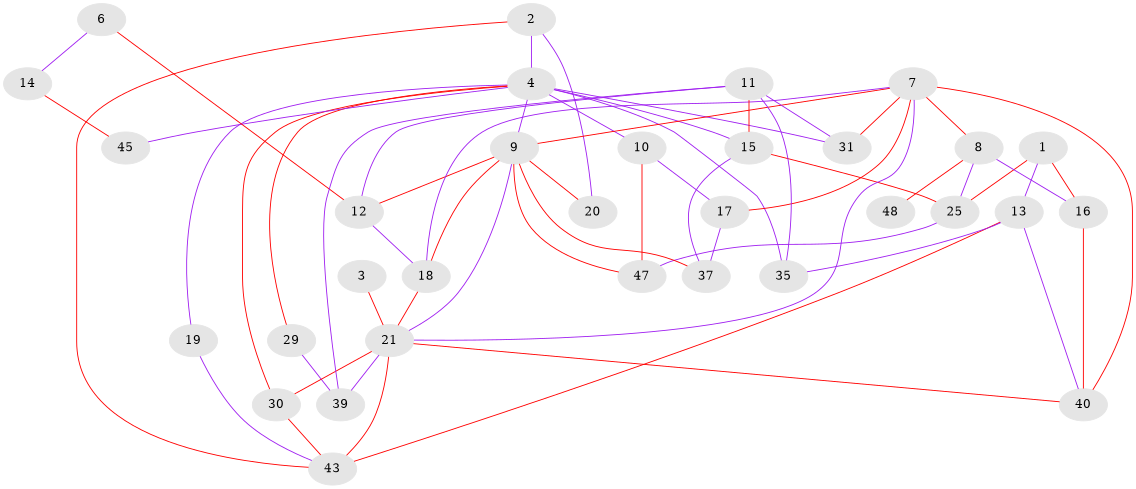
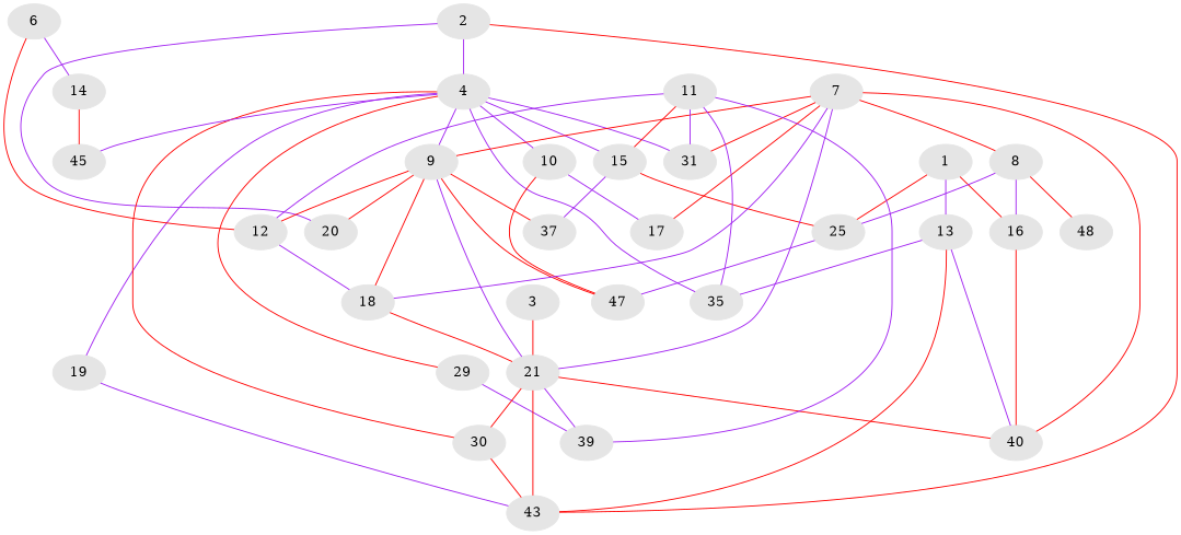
  graph {
    node [color=gray90 style=filled]
    edge [color=purple weight=1.0]
    1
    13
    16
    25
    43
    35
    40
    47
    2
    4
    20
    9
    10
    15
    19
    29
    30
    31
    45
    3
    21
    39
    12
    18
    37
    17
    6
    14
    7
    8
    48
    11
    1 -- 13
    1 -- 16 [color=red]
    1 -- 25 [color=red]
    13 -- 43 [color=red]
    13 -- 35
    13 -- 40 [weight=2.0]
    16 -- 40 [color=red]
    25 -- 47 [weight=2.0]
    2 -- 43 [color=red]
    2 -- 4
    2 -- 20
    4 -- 35 [weight=2.0]
    4 -- 9
    4 -- 10
    4 -- 15
    4 -- 19
    4 -- 29 [color=red]
    4 -- 30 [color=red]
    4 -- 31
    4 -- 45
    9 -- 47 [color=red]
    9 -- 20 [color=red]
    9 -- 21
    9 -- 12 [color=red]
    9 -- 18 [color=red]
    9 -- 37 [color=red]
    10 -- 47 [color=red]
    10 -- 17
    15 -- 25 [color=red]
    15 -- 37
    19 -- 43
    29 -- 39 [weight=2.0]
    30 -- 43 [color=red]
    3 -- 21 [color=red weight=2.0]
    21 -- 43 [color=red weight=2.0]
    21 -- 40 [color=red]
    21 -- 30 [color=red]
    21 -- 39
    12 -- 18
    18 -- 21 [color=red]
-   17 -- 37
    6 -- 12 [color=red]
    6 -- 14
    14 -- 45 [color=red]
    7 -- 40 [color=red weight=3.0]
    7 -- 9 [color=red]
    7 -- 31 [color=red weight=2.0]
    7 -- 21
    7 -- 18
    7 -- 17 [color=red]
    7 -- 8 [color=red]
    8 -- 16
    8 -- 25
    8 -- 48 [color=red]
    11 -- 35
    11 -- 15 [color=red]
    11 -- 31
    11 -- 39
    11 -- 12
  }
